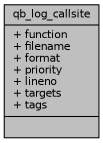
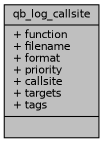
  digraph {
-   n1 [color=black fillcolor=grey75 fontcolor=black fontname=Helvetica fontsize=10 height=0.2 label="{qb_log_callsite\n|+ function\l+ filename\l+ format\l+ priority\l+ lineno\l+ targets\l+ tags\l|}" shape=record style=filled width=0.4]
+   n1 [color=black fillcolor=grey75 fontcolor=black fontname=Helvetica fontsize=10 height=0.2 label="{qb_log_callsite\n|+ function\l+ filename\l+ format\l+ priority\l+ callsite\l+ targets\l+ tags\l|}" shape=record style=filled width=0.4]
  }
